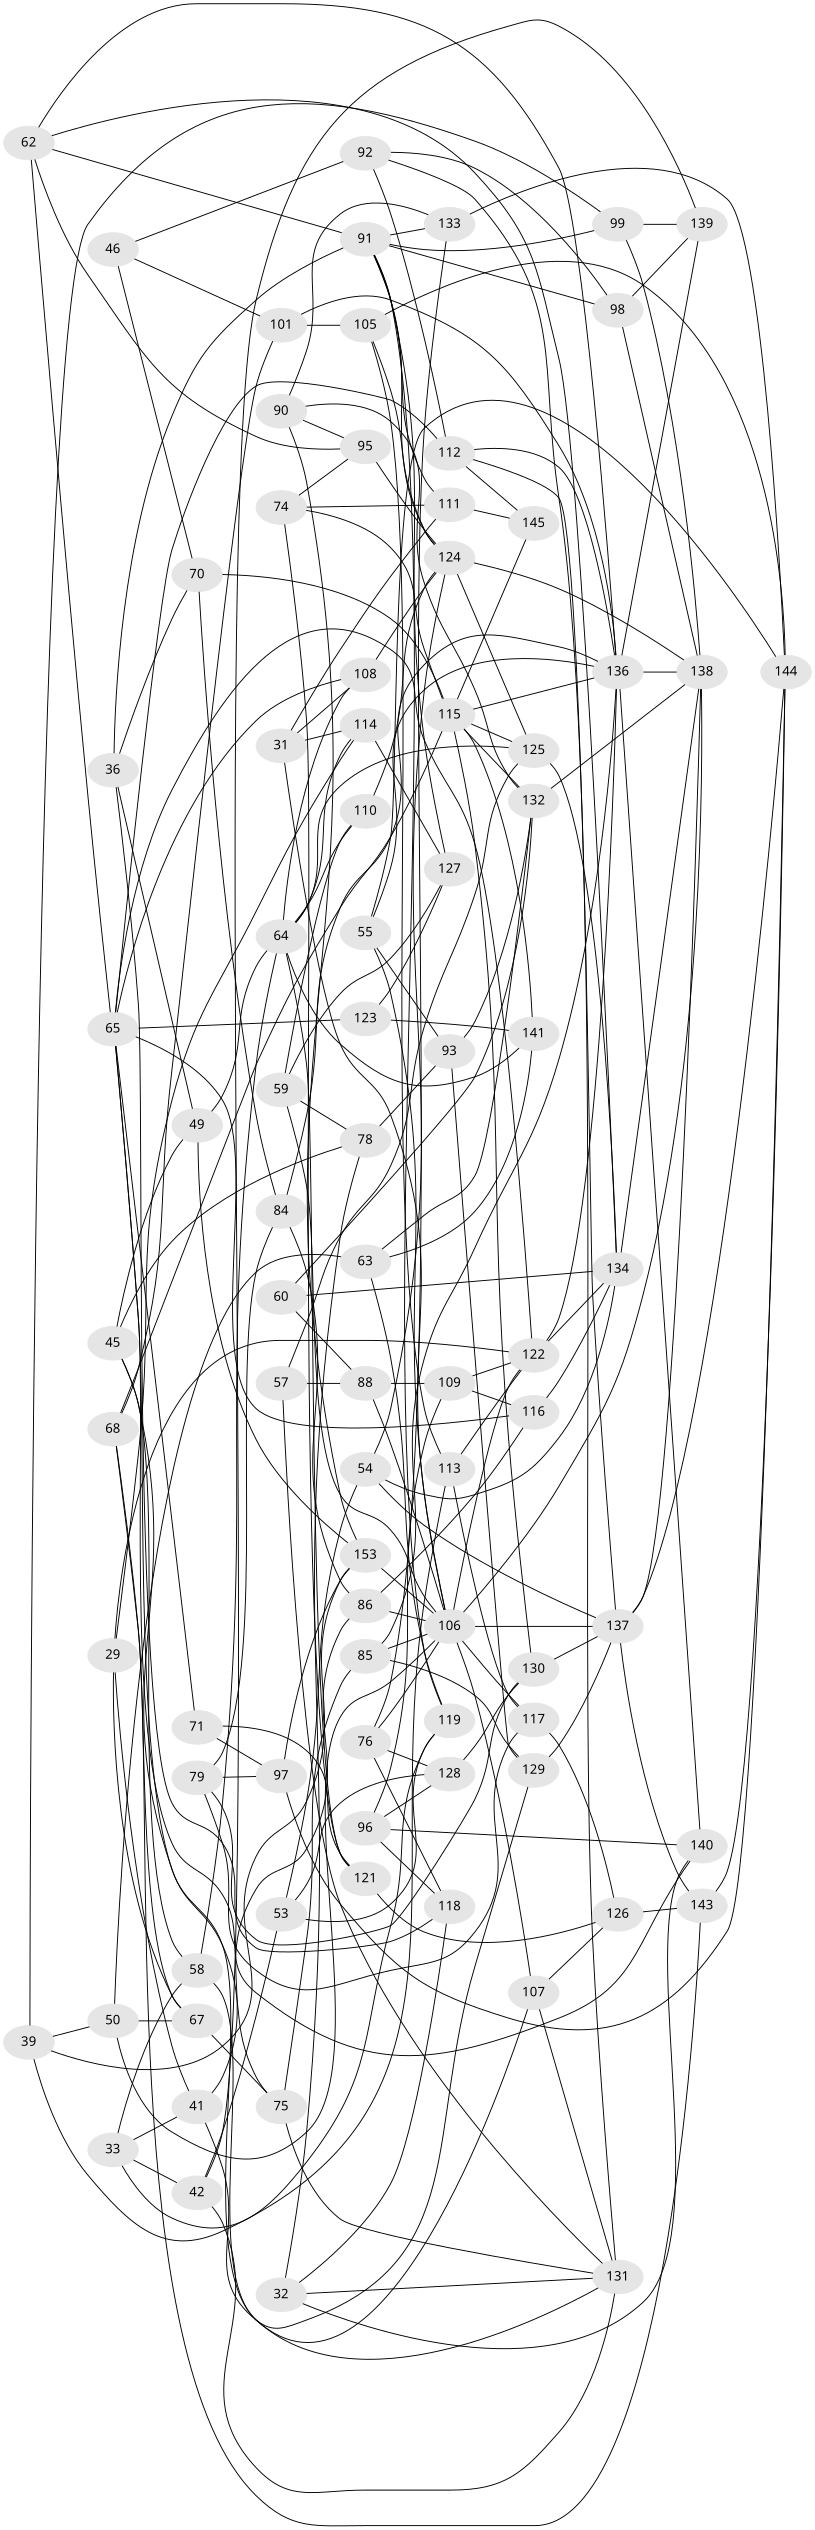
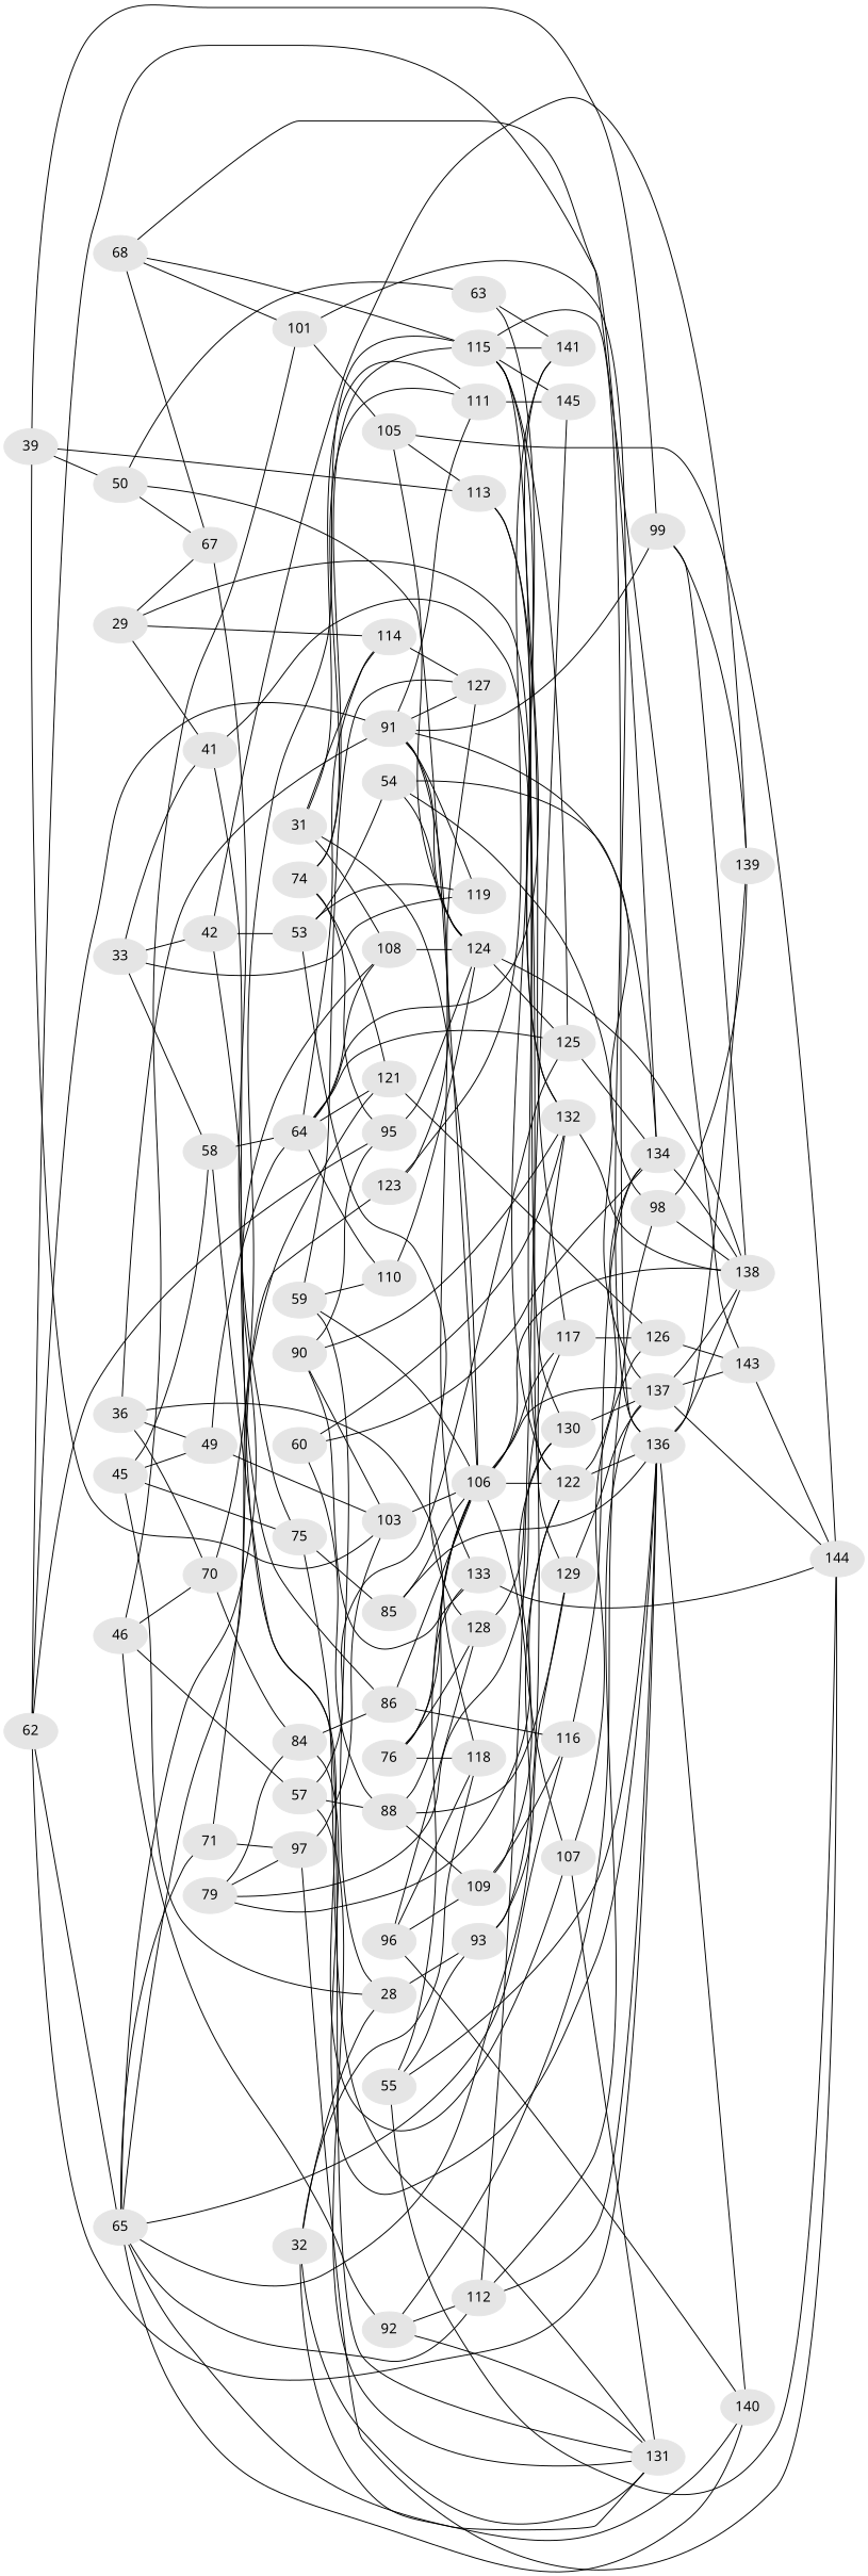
  graph {
    fontname="Noto Sans"
    rankdir=LR
    node [color=gray90 fontname="Noto Sans" style=filled]
    edge [fontname="Noto Sans"]
    29
    41
    67
    114
    122 [super="+120"]
    86
    129
    75
    127 [super="+94"]
    134 [super="+61"]
    136 [super="+24+68+48"]
    106 [super="+15+22+104"]
    137 [super="+135"]
    107
    117
    138 [super="+18+52+89+83"]
    31
    108
    111
    124 [super="+77"]
    145 [super="+82"]
    32
-   78
+   78 [label=28]
    118
    131 [super="+100"]
    140
    93
    33
    42
    58
    119
    53
    139
    64 [super="+10+40"]
    36
    49
    70
    91 [super="+25+35+51"]
-   103 [super="+102" label=153]
+   103 [super="+102"]
    115 [super="+9+20+81"]
    84
    99
    133
    98
    n45 [label=68]
    101 [super="+80"]
    143
    105 [super="+37"]
    125 [super="+47"]
    132 [super="+72"]
    141
    130
    144 [super="+27"]
    39
    50
    113
    63
    116
    54
    128
    45
    85
    46
    57
    92
    88 [super="+23"]
    112 [super="+66"]
    110
    121
    55
    109
    126
    59
    60
    62 [super="+28"]
    65 [super="+5+19+11"]
    95
    71
    123 [super="+43"]
    97
    74
    76 [super="+30"]
    79
    90
    96
    29 -- 41
    29 -- 67
    29 -- 114
    29 -- 122
    41 -- 86
    41 -- 129
    67 -- 75
    114 -- 127
    122 -- 134
    122 -- 136
    86 -- 106
    86 -- 116
    129 -- 137
    75 -- 131
    75 -- 85
    134 -- 138
    136 -- 138 [weight=3]
    136 -- 140
    136 -- 139
    106 -- 122 [weight=2]
    106 -- 137 [weight=2]
    106 -- 107
    106 -- 117
    106 -- 138
    137 -- 138 [weight=2]
    137 -- 143
    137 -- 144
    107 -- 131
    107 -- 126
    117 -- 126
    31 -- 114
    31 -- 106
    31 -- 108
    31 -- 111
    108 -- 124
    111 -- 145
    124 -- 138 [weight=2]
    124 -- 125
    32 -- 78
    32 -- 118
    32 -- 131
    32 -- 140
    78 -- 93
    93 -- 129
    93 -- 132
    33 -- 41
    33 -- 42
    33 -- 58
    33 -- 119
    42 -- 131
    42 -- 53
    42 -- 139
    58 -- 107
    58 -- 64
    53 -- 119
    53 -- 54
    53 -- 128
    64 -- 114
    64 -- 108
    64 -- 125
    64 -- 141
    64 -- 110
    64 -- 121
    36 -- 118
    36 -- 49
    36 -- 70
    36 -- 91
    49 -- 64
    49 -- 103
    70 -- 115
    70 -- 84
    91 -- 127 [weight=2]
    91 -- 111
    91 -- 124
    91 -- 119
    91 -- 99
    91 -- 133
    91 -- 98
    103 -- 106 [weight=2]
    115 -- 136 [weight=3]
    115 -- 145
    115 -- 125 [weight=2]
    115 -- 132 [weight=3]
    115 -- 141
    115 -- 130
    84 -- 86
    84 -- 136
    99 -- 138
    99 -- 139
    133 -- 144
    98 -- 138
    98 -- 139
    n45 -- 67
    n45 -- 115
    n45 -- 101
    n45 -- 143
    101 -- 136 [weight=2]
    101 -- 105 [weight=2]
    143 -- 144
    105 -- 124 [weight=2]
    105 -- 144
    105 -- 113
    125 -- 134
    132 -- 138
    130 -- 137
    39 -- 103
    39 -- 99
    39 -- 50
    39 -- 113
    50 -- 67
    50 -- 106
    50 -- 63
    113 -- 122
    113 -- 117
-   63 -- 119
    63 -- 132
    63 -- 141
    116 -- 134
    54 -- 134
    54 -- 137
    54 -- 124
    128 -- 130
    45 -- 75
    45 -- 78
    45 -- 58
    45 -- 49
    85 -- 136
    85 -- 106
    46 -- 70
    46 -- 101
+   46 -- 57
    46 -- 92
    57 -- 131
    57 -- 125
    57 -- 88
    92 -- 131
    92 -- 98
    92 -- 112
-   85 -- 129
+   88 -- 129
    88 -- 106
    88 -- 109
    112 -- 136
    112 -- 137
    112 -- 145 [weight=2]
    110 -- 124
    121 -- 126
    55 -- 136
    55 -- 106
    55 -- 93
    55 -- 144
    109 -- 122
    109 -- 116
    126 -- 143
    59 -- 127
    59 -- 106
    59 -- 78
    59 -- 110
    60 -- 134
    60 -- 132
    60 -- 88 [weight=2]
    62 -- 134
    62 -- 136 [weight=2]
    62 -- 91
    62 -- 65
    62 -- 95
    65 -- 122
    65 -- 108
    65 -- 131 [weight=2]
    65 -- 140
    65 -- 116
    65 -- 112
    65 -- 71
    65 -- 123
    95 -- 124
    71 -- 121
    71 -- 97
    123 -- 127 [weight=2]
    123 -- 141
    97 -- 103
    97 -- 144
    74 -- 111
    74 -- 115
    74 -- 121
    74 -- 95
    76 -- 106 [weight=3]
    76 -- 118
    76 -- 133
    76 -- 128
    79 -- 117
    79 -- 84
    79 -- 130
    79 -- 97
    90 -- 103
    90 -- 133
    90 -- 132
    90 -- 95
    96 -- 118
    96 -- 140
    96 -- 128
    96 -- 109
  }
